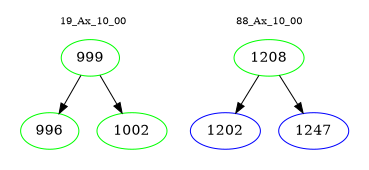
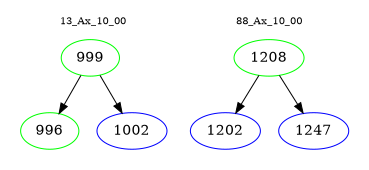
  digraph {
    node [color=green]
    edge [color=black]
    n1 [label=999]
    n2 [label=996]
-   n3 [label=1002]
+   n3 [color=blue label=1002]
    n4 [label=1208]
    n5 [color=blue label=1202]
    n6 [color=blue label=1247]
    subgraph cluster_1 {
      color=white
      fontsize=10
-     label="19_Ax_10_00"
+     label="13_Ax_10_00"
      n1
      n2
      n3
    }
    subgraph cluster_2 {
      color=white
      fontsize=10
      label="88_Ax_10_00"
      n4
      n5
      n6
    }
    n1 -> n2
    n1 -> n3
    n4 -> n5
    n4 -> n6
  }
